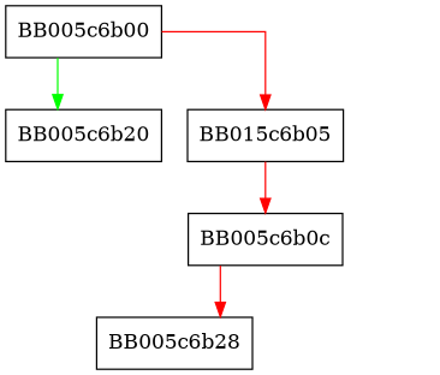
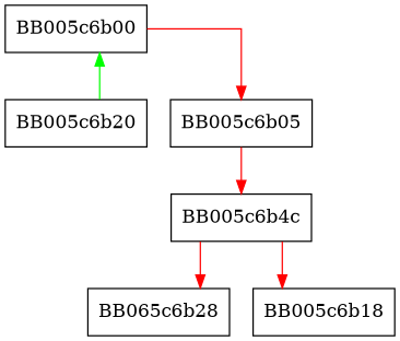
  digraph {
    splines=ortho
    node [shape=box]
    edge [color=red]
    BB005c6b00
    BB005c6b20
-   BB005c6b05 [label=BB015c6b05]
-   BB005c6b0c
-   BB005c6b28
-   BB005c6b00 -> BB005c6b20 [color=green]
+   BB005c6b05
+   BB005c6b0c [label=BB005c6b4c]
+   BB005c6b28 [label=BB065c6b28]
+   BB005c6b18
+   BB005c6b20 -> BB005c6b00 [color=green]
    BB005c6b00 -> BB005c6b05
    BB005c6b05 -> BB005c6b0c
    BB005c6b0c -> BB005c6b28
+   BB005c6b0c -> BB005c6b18
  }
